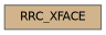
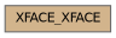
  digraph {
    rankdir=LR
-   n1 [color=gray40 fillcolor=tan fontname=Helvetica fontsize=10 height=0.2 label=RRC_XFACE shape=record style=filled width=0.4]
+   n1 [color=gray40 fillcolor=tan fontname=Helvetica fontsize=10 height=0.2 label=XFACE_XFACE shape=record style=filled width=0.4]
  }
